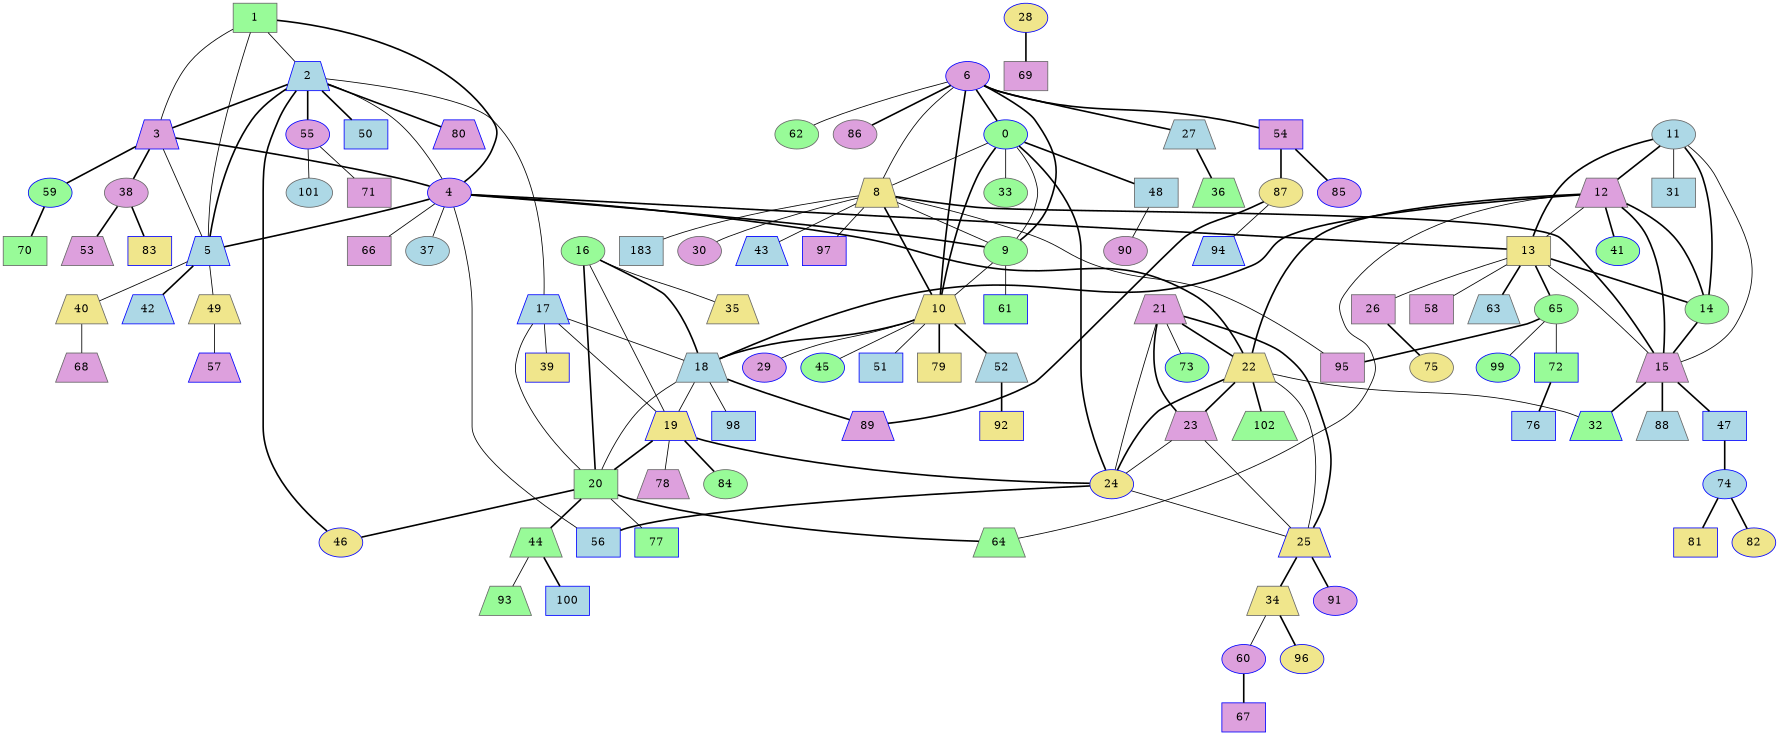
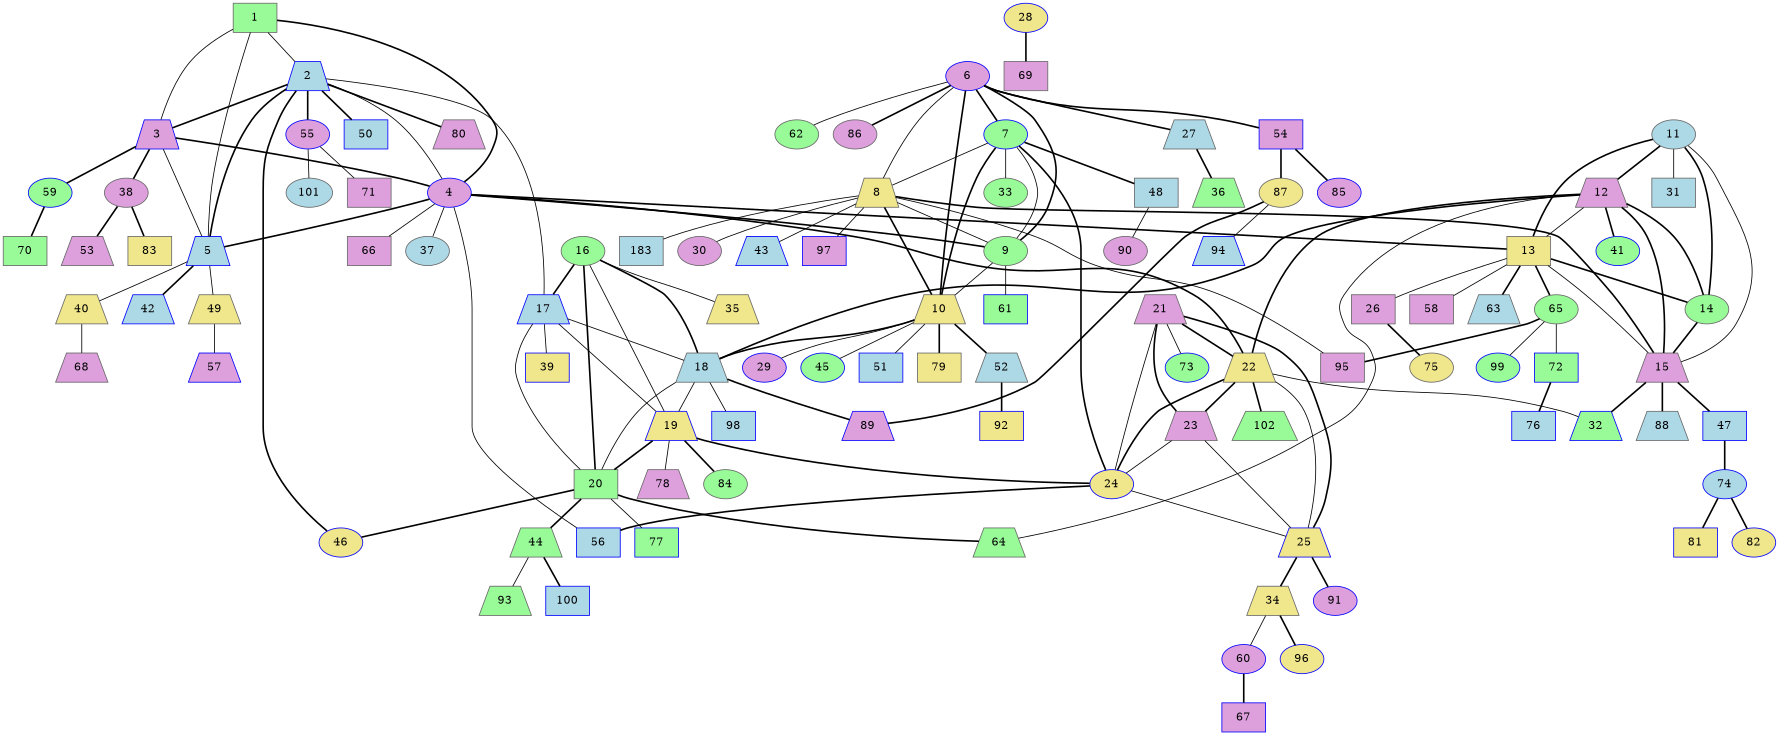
  graph {
    node [color=gray40 fillcolor=plum shape=trapezium style=filled]
    edge [style=bold]
    1 [fillcolor=palegreen shape=box]
    2 [color=blue fillcolor=lightblue]
    3 [color=blue]
    4 [color=blue shape=ellipse]
    5 [color=blue fillcolor=lightblue]
    17 [color=blue fillcolor=lightblue]
    46 [color=blue fillcolor=khaki shape=ellipse]
    50 [color=blue fillcolor=lightblue shape=box]
    55 [color=blue shape=ellipse]
-   80 [color=blue]
+   80
    38 [shape=ellipse]
    59 [color=blue fillcolor=palegreen shape=ellipse]
    9 [fillcolor=palegreen shape=ellipse]
    13 [fillcolor=khaki shape=box]
    22 [fillcolor=khaki]
    37 [fillcolor=lightblue shape=ellipse]
    56 [color=blue fillcolor=lightblue shape=box]
    66 [shape=box]
    40 [fillcolor=khaki]
    42 [color=blue fillcolor=lightblue]
    49 [fillcolor=khaki]
    18 [fillcolor=lightblue]
    19 [color=blue fillcolor=khaki]
    20 [fillcolor=palegreen shape=box]
    39 [color=blue fillcolor=khaki shape=box]
    71 [shape=box]
    101 [fillcolor=lightblue shape=ellipse]
    53
-   83 [color=blue fillcolor=khaki shape=box]
+   83 [fillcolor=khaki shape=box]
    70 [fillcolor=palegreen shape=box]
    10 [fillcolor=khaki]
    61 [color=blue fillcolor=palegreen shape=box]
    15
    14 [fillcolor=palegreen shape=ellipse]
    26 [shape=box]
    58 [shape=box]
    63 [fillcolor=lightblue]
    65 [fillcolor=palegreen shape=ellipse]
    24 [color=blue fillcolor=khaki shape=ellipse]
    32 [color=blue fillcolor=palegreen]
    23
    25 [color=blue fillcolor=khaki]
    102 [fillcolor=palegreen]
    68
    57 [color=blue]
    6 [color=blue shape=ellipse]
-   7 [color=blue fillcolor=palegreen shape=ellipse label=0]
+   7 [color=blue fillcolor=palegreen shape=ellipse]
    8 [fillcolor=khaki]
    27 [fillcolor=lightblue]
    54 [color=blue shape=box]
    62 [fillcolor=palegreen shape=ellipse]
    86 [shape=ellipse]
    33 [fillcolor=palegreen shape=ellipse]
    48 [fillcolor=lightblue shape=box]
    30 [shape=ellipse]
    43 [color=blue fillcolor=lightblue]
    95 [shape=box]
    97 [color=blue shape=box]
    n59 [fillcolor=lightblue label=183 shape=box]
    29 [color=blue shape=ellipse]
    45 [color=blue fillcolor=palegreen shape=ellipse]
    51 [color=blue fillcolor=lightblue shape=box]
    52 [fillcolor=lightblue]
    79 [fillcolor=khaki shape=box]
    36 [fillcolor=palegreen]
    85 [color=blue shape=ellipse]
    87 [fillcolor=khaki shape=ellipse]
    90 [shape=ellipse]
    47 [color=blue fillcolor=lightblue shape=box]
    88 [fillcolor=lightblue]
    89 [color=blue]
    98 [color=blue fillcolor=lightblue shape=box]
    92 [color=blue fillcolor=khaki shape=box]
    11 [fillcolor=lightblue shape=ellipse]
    12
    31 [fillcolor=lightblue shape=box]
    41 [color=blue fillcolor=palegreen shape=ellipse]
    64 [fillcolor=palegreen]
    75 [fillcolor=khaki shape=ellipse]
    72 [color=blue fillcolor=palegreen shape=box]
    99 [color=blue fillcolor=palegreen shape=ellipse]
    74 [color=blue fillcolor=lightblue shape=ellipse]
    16 [fillcolor=palegreen shape=ellipse]
    35 [fillcolor=khaki]
    78
    84 [fillcolor=palegreen shape=ellipse]
    44 [fillcolor=palegreen]
    77 [color=blue fillcolor=palegreen shape=box]
    93 [fillcolor=palegreen]
    100 [color=blue fillcolor=lightblue shape=box]
    21
    73 [color=blue fillcolor=palegreen shape=ellipse]
    34 [fillcolor=khaki]
    91 [color=blue shape=ellipse]
    28 [color=blue fillcolor=khaki shape=ellipse]
    69 [shape=box]
    60 [color=blue shape=ellipse]
    96 [color=blue fillcolor=khaki shape=ellipse]
    67 [color=blue shape=box]
    81 [color=blue fillcolor=khaki shape=box]
    82 [color=blue fillcolor=khaki shape=ellipse]
    94 [color=blue fillcolor=lightblue]
    76 [color=blue fillcolor=lightblue shape=box]
    1 -- 2 [style=solid]
    1 -- 3 [style=solid]
    1 -- 4
    1 -- 5 [style=solid]
    2 -- 3
    2 -- 4 [style=solid]
    2 -- 5
    2 -- 17 [style=solid]
    2 -- 46
    2 -- 50
    2 -- 55
    2 -- 80
    3 -- 4
    3 -- 5 [style=solid]
    3 -- 38
    3 -- 59
    4 -- 5
    4 -- 9
    4 -- 13
    4 -- 22
    4 -- 37 [style=solid]
    4 -- 56 [style=solid]
    4 -- 66 [style=solid]
    5 -- 40 [style=solid]
    5 -- 42
    5 -- 49 [style=solid]
    17 -- 18 [style=solid]
    17 -- 19 [style=solid]
    17 -- 20 [style=solid]
    17 -- 39 [style=solid]
    55 -- 71 [style=solid]
    55 -- 101 [style=solid]
    38 -- 53
    38 -- 83
    59 -- 70
    9 -- 10 [style=solid]
    9 -- 61 [style=solid]
    13 -- 15 [style=solid]
    13 -- 14
    13 -- 26 [style=solid]
    13 -- 58 [style=solid]
    13 -- 63
    13 -- 65
    22 -- 24
    22 -- 32 [style=solid]
    22 -- 23
    22 -- 25 [style=solid]
    22 -- 102
    40 -- 68 [style=solid]
    49 -- 57 [style=solid]
    18 -- 19 [style=solid]
    18 -- 20 [style=solid]
    18 -- 89
    18 -- 98 [style=solid]
    19 -- 20
    19 -- 24
    19 -- 78 [style=solid]
    19 -- 84
    20 -- 46
    20 -- 64
    20 -- 44
    20 -- 77 [style=solid]
    10 -- 18
    10 -- 29 [style=solid]
    10 -- 45 [style=solid]
    10 -- 51 [style=solid]
    10 -- 52
    10 -- 79
    15 -- 32
    15 -- 47
    15 -- 88
    14 -- 15
    26 -- 75
    65 -- 95
    65 -- 72 [style=solid]
    65 -- 99 [style=solid]
    24 -- 56
    24 -- 25 [style=solid]
    23 -- 24 [style=solid]
    23 -- 25 [style=solid]
    25 -- 34
    25 -- 91
    6 -- 9
    6 -- 10
    6 -- 7
    6 -- 8 [style=solid]
    6 -- 27
    6 -- 54
    6 -- 62 [style=solid]
    6 -- 86
    7 -- 9 [style=solid]
    7 -- 10
    7 -- 24
    7 -- 8 [style=solid]
    7 -- 33 [style=solid]
    7 -- 48
    8 -- 9 [style=solid]
    8 -- 10
    8 -- 15
    8 -- 30 [style=solid]
    8 -- 43 [style=solid]
    8 -- 95 [style=solid]
    8 -- 97 [style=solid]
    8 -- n59 [style=solid]
    27 -- 36
    54 -- 85
    54 -- 87
    48 -- 90 [style=solid]
    52 -- 92
    87 -- 89
    87 -- 94 [style=solid]
    47 -- 74
    11 -- 13
    11 -- 15 [style=solid]
    11 -- 14
    11 -- 12
    11 -- 31 [style=solid]
    12 -- 13 [style=solid]
    12 -- 22
    12 -- 18
    12 -- 15
    12 -- 14
    12 -- 41
    12 -- 64 [style=solid]
    72 -- 76
    74 -- 81
    74 -- 82
+   16 -- 17
    16 -- 18
    16 -- 19 [style=solid]
    16 -- 20
    16 -- 35 [style=solid]
    44 -- 93 [style=solid]
    44 -- 100
    21 -- 22
    21 -- 24 [style=solid]
    21 -- 23
    21 -- 25
    21 -- 73 [style=solid]
    34 -- 60 [style=solid]
    34 -- 96
    28 -- 69
    60 -- 67
  }
